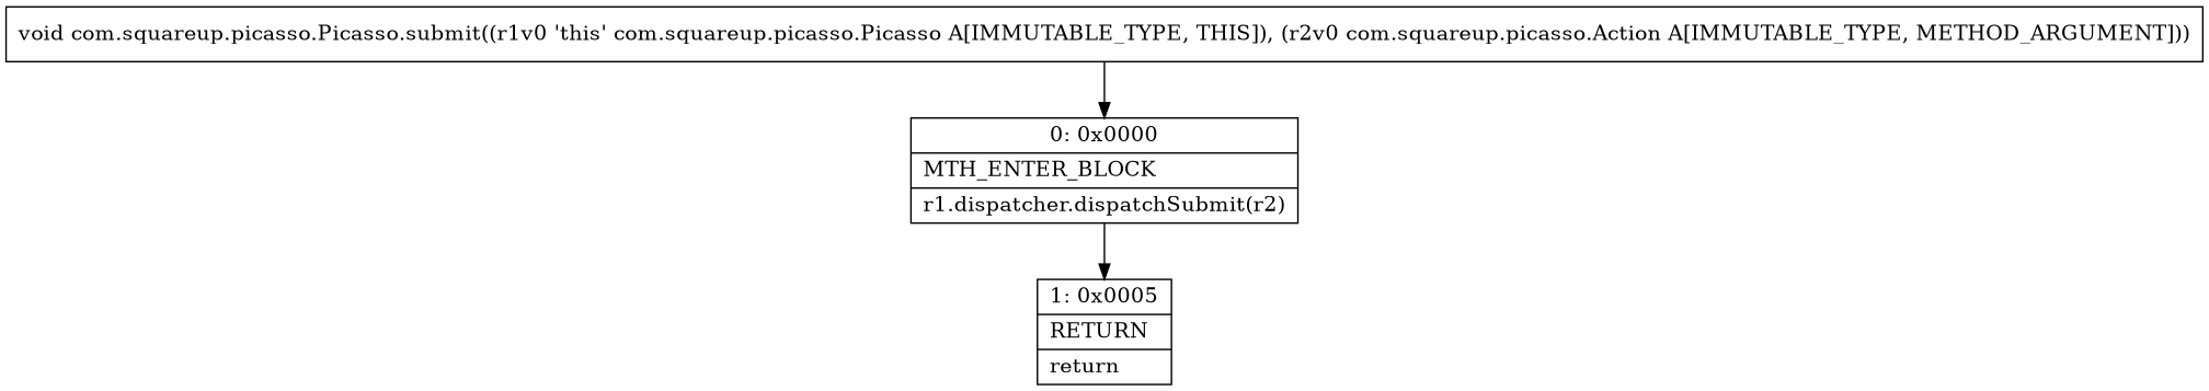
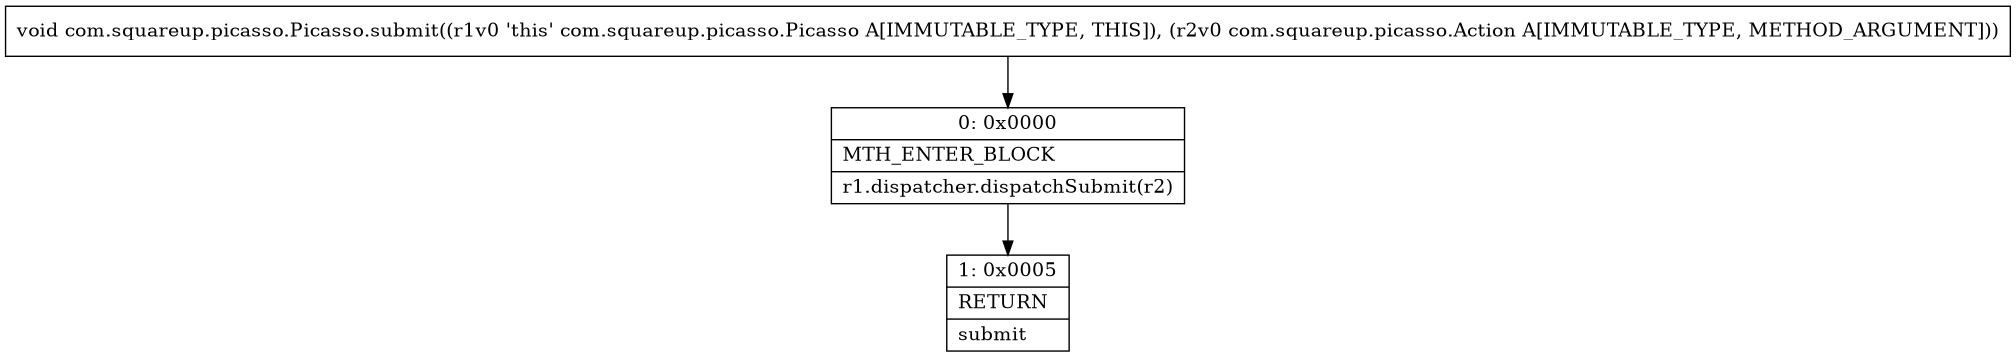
  digraph {
    node [shape=record]
    n1 [label="{0\:\ 0x0000|MTH_ENTER_BLOCK\l|r1.dispatcher.dispatchSubmit(r2)\l}"]
-   n2 [label="{1\:\ 0x0005|RETURN\l|return\l}"]
+   n2 [label="{1\:\ 0x0005|RETURN\l|submit\l}"]
    n3 [label="{void com.squareup.picasso.Picasso.submit((r1v0 'this' com.squareup.picasso.Picasso A[IMMUTABLE_TYPE, THIS]), (r2v0 com.squareup.picasso.Action A[IMMUTABLE_TYPE, METHOD_ARGUMENT])) }"]
    n1 -> n2
    n3 -> n1
  }
